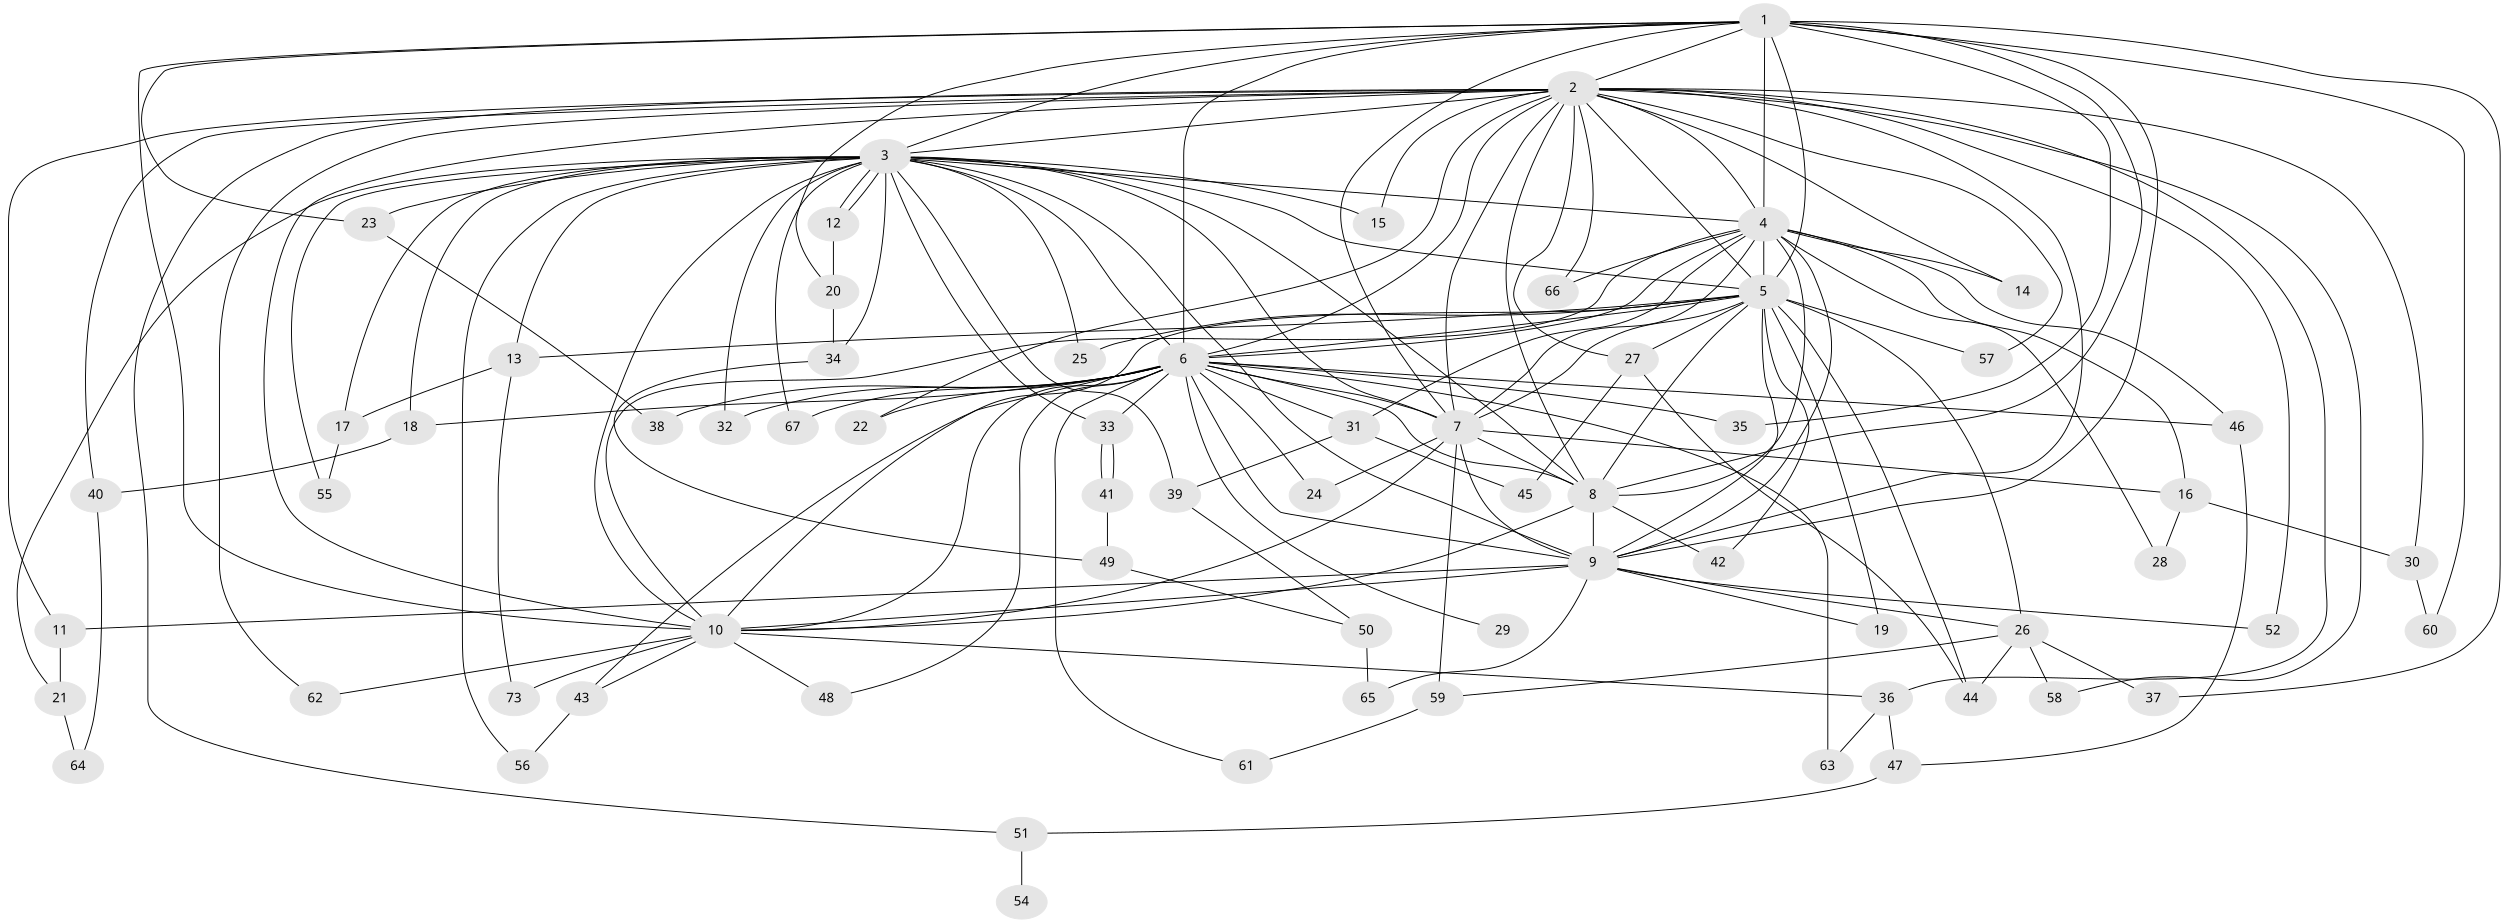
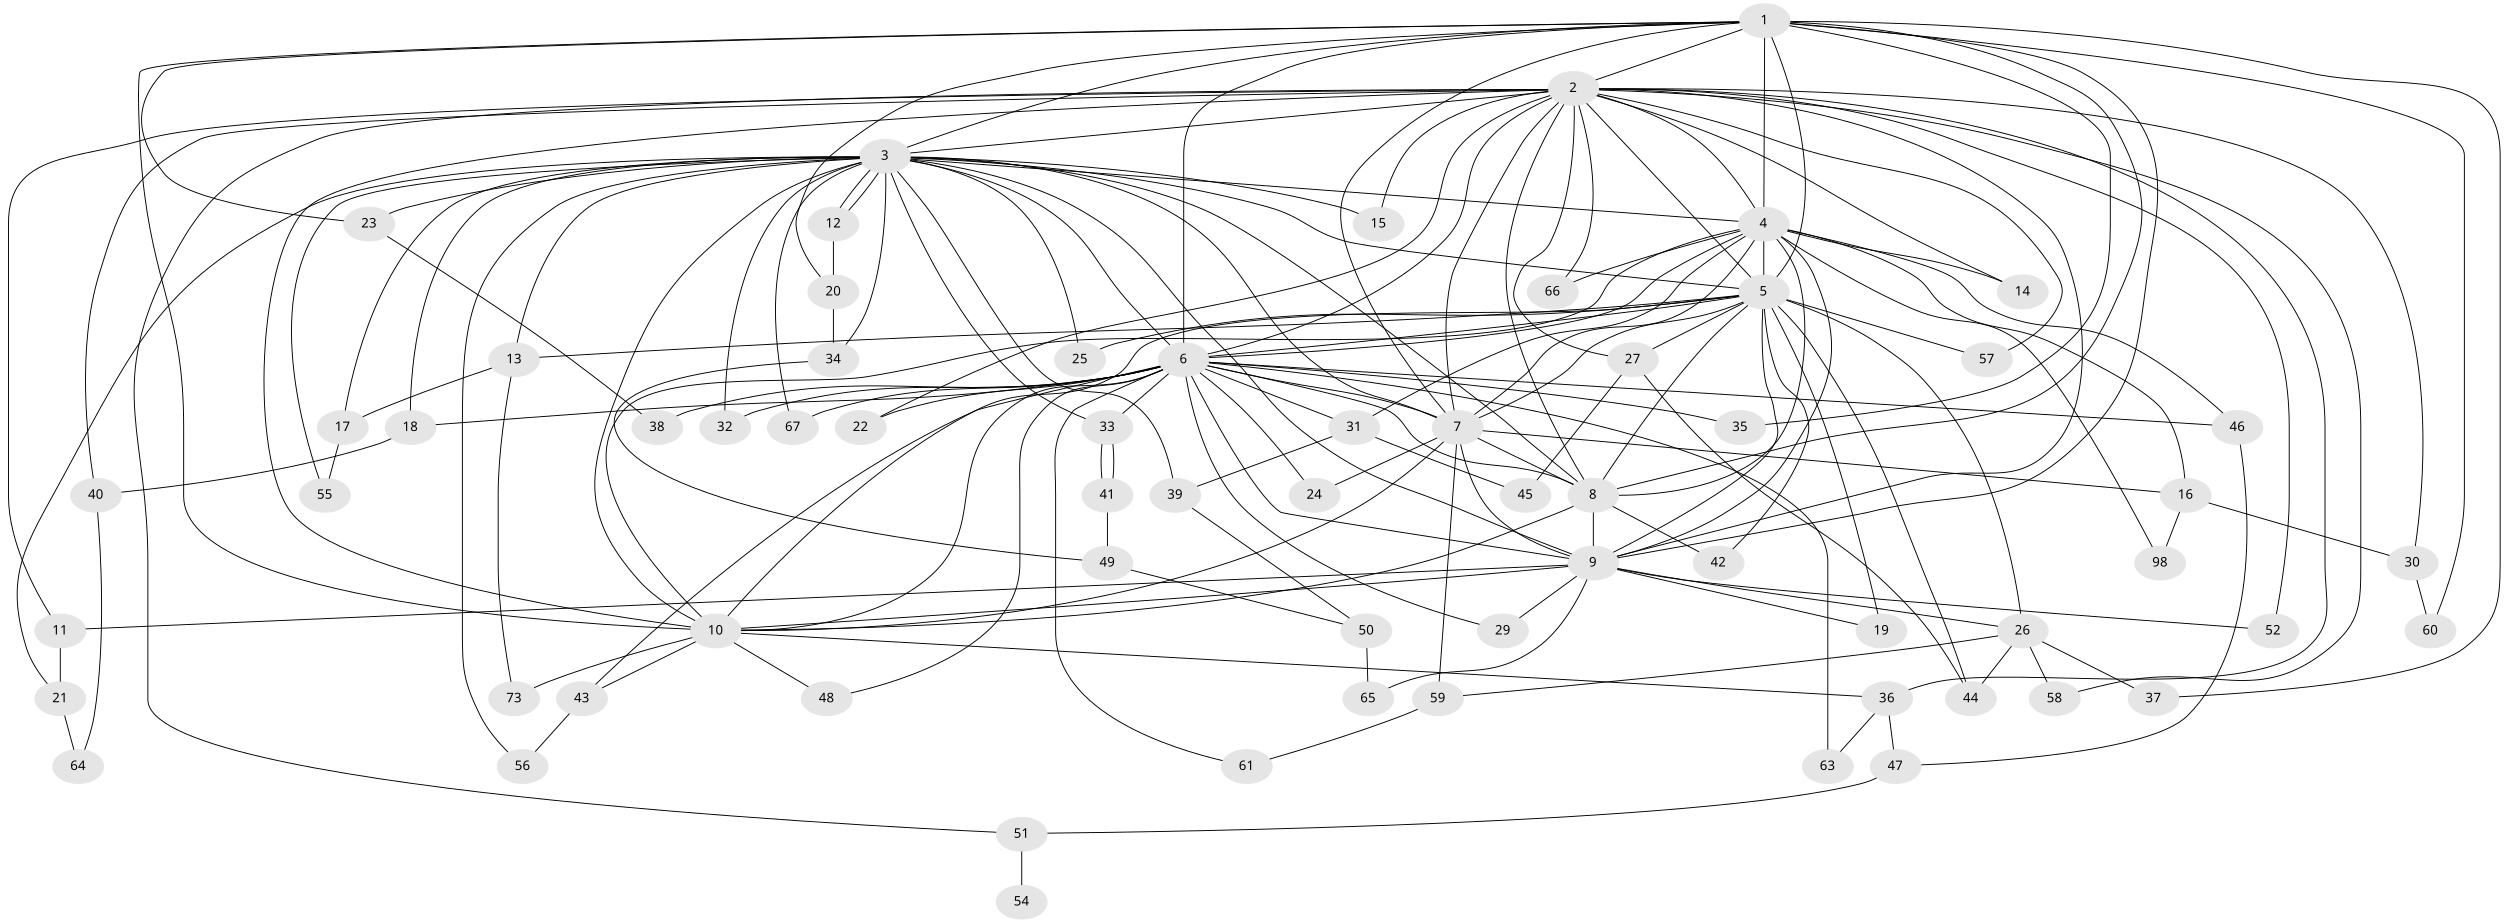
  graph {
    fontname="Noto Sans"
    node [color=gray90 fontname="Noto Sans" style=filled]
    edge [fontname="Noto Sans"]
    1
    2
    3
    4
    5
    6
    7
    8
    9
    10
    20
    23
    35
    37
    60
    11
    14
    15
    22
    27
    30
    36
    40
    51
    52
    57
    58
-   62
    66
    12
    13
    17
    18
    21
    25
    32
    33
    34
    39
    55
    56
    67
    16
-   28
+   28 [label=98]
    31
    46
    19
    26
    42
    44
    24
    29
    38
    43
    48
    61
    63
    59
    65
    n60 [label=73]
    45
    47
    64
    54
    41
    49
    50
    1 -- 2
    1 -- 3
    1 -- 4
    1 -- 5
    1 -- 6
    1 -- 7
    1 -- 8
    1 -- 9
    1 -- 10
    1 -- 20
    1 -- 23
    1 -- 35
    1 -- 37
    1 -- 60
    2 -- 3
    2 -- 4
    2 -- 5
    2 -- 6
    2 -- 7
    2 -- 8
    2 -- 9
    2 -- 10
    2 -- 11
    2 -- 14
    2 -- 15
    2 -- 22
    2 -- 27
    2 -- 30
    2 -- 36
    2 -- 40
    2 -- 51
    2 -- 52
    2 -- 57
    2 -- 58
-   2 -- 62
    2 -- 66
    3 -- 4
    3 -- 5
    3 -- 6
    3 -- 7
    3 -- 8
    3 -- 9
    3 -- 10
    3 -- 23
    3 -- 15
    3 -- 12
    3 -- 12
    3 -- 13
    3 -- 17
    3 -- 18
    3 -- 21
    3 -- 25
    3 -- 32
    3 -- 33
    3 -- 34
    3 -- 39
    3 -- 55
    3 -- 56
    3 -- 67
    4 -- 5
    4 -- 6
    4 -- 7
    4 -- 8
    4 -- 9
    4 -- 10
    4 -- 14
    4 -- 66
    4 -- 16
    4 -- 28
    4 -- 31
    4 -- 46
    5 -- 6
    5 -- 7
    5 -- 8
    5 -- 9
    5 -- 10
    5 -- 27
    5 -- 57
    5 -- 13
    5 -- 25
    5 -- 19
    5 -- 26
    5 -- 42
    5 -- 44
    6 -- 7
    6 -- 8
    6 -- 9
    6 -- 10
    6 -- 35
    6 -- 22
    6 -- 18
    6 -- 32
    6 -- 33
    6 -- 67
    6 -- 31
    6 -- 46
    6 -- 24
    6 -- 29
    6 -- 38
    6 -- 43
    6 -- 48
    6 -- 61
    6 -- 63
    7 -- 8
    7 -- 9
    7 -- 10
    7 -- 16
    7 -- 24
    7 -- 59
    8 -- 9
    8 -- 10
    8 -- 42
    9 -- 10
    9 -- 11
    9 -- 52
    9 -- 19
    9 -- 26
+   9 -- 29
    9 -- 65
    10 -- 36
-   10 -- 62
    10 -- 43
    10 -- 48
    10 -- n60
    20 -- 34
    23 -- 38
    11 -- 21
    27 -- 44
    27 -- 45
    30 -- 60
    36 -- 63
    36 -- 47
    40 -- 64
    51 -- 54
    12 -- 20
    13 -- 17
    13 -- n60
    17 -- 55
    18 -- 40
    21 -- 64
    33 -- 41
    33 -- 41
    34 -- 49
    39 -- 50
    16 -- 30
    16 -- 28
    31 -- 39
    31 -- 45
    46 -- 47
    26 -- 37
    26 -- 58
    26 -- 44
    26 -- 59
    43 -- 56
    59 -- 61
    47 -- 51
    41 -- 49
    49 -- 50
    50 -- 65
  }
